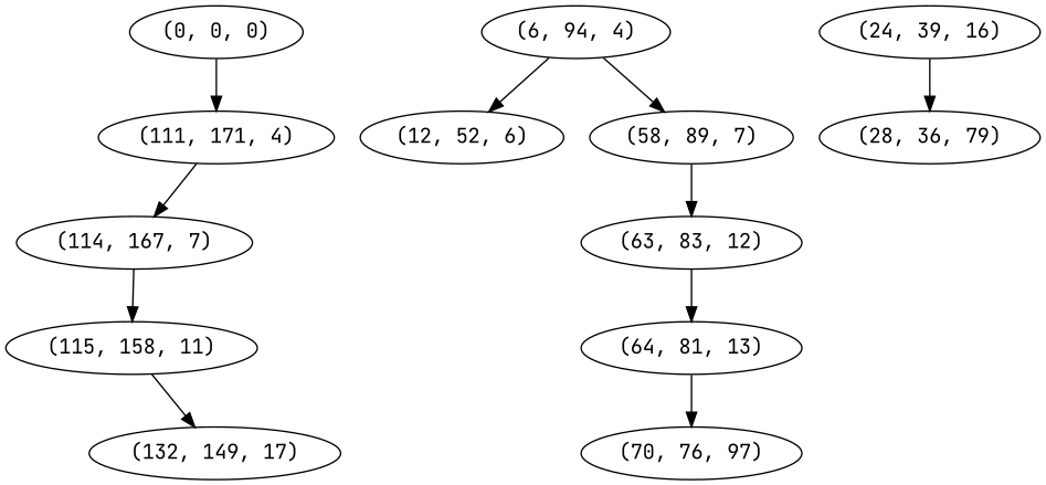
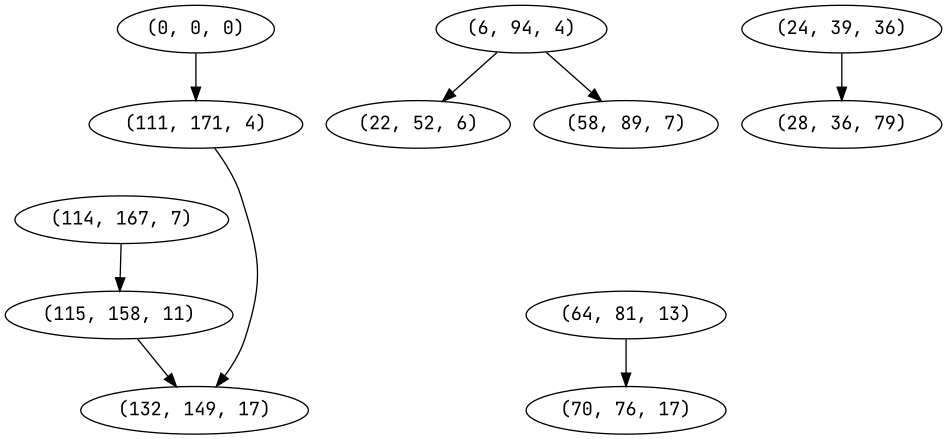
  digraph {
    fontname="JetBrains Mono"
    node [fontname="JetBrains Mono"]
    edge [fontname="JetBrains Mono"]
    "(0, 0, 0)"
    "(111, 171, 4)"
    "(6, 94, 4)"
-   "(12, 52, 6)"
+   "(12, 52, 6)" [label="(22, 52, 6)"]
    "(58, 89, 7)"
    "(114, 167, 7)"
-   "(63, 83, 12)"
    n8 [label="(28, 36, 79)"]
-   "(24, 39, 16)"
+   "(24, 39, 16)" [label="(24, 39, 36)"]
    "(64, 81, 13)"
-   "(70, 76, 17)" [label="(70, 76, 97)"]
+   "(70, 76, 17)"
    n12 [label="(115, 158, 11)"]
    "(132, 149, 17)"
    "(0, 0, 0)" -> "(111, 171, 4)"
-   "(111, 171, 4)" -> "(114, 167, 7)"
+   "(111, 171, 4)" -> "(132, 149, 17)"
    "(6, 94, 4)" -> "(12, 52, 6)"
    "(6, 94, 4)" -> "(58, 89, 7)"
-   "(58, 89, 7)" -> "(63, 83, 12)"
    "(114, 167, 7)" -> n12
-   "(63, 83, 12)" -> "(64, 81, 13)"
    "(24, 39, 16)" -> n8
    "(64, 81, 13)" -> "(70, 76, 17)"
    n12 -> "(132, 149, 17)"
  }
